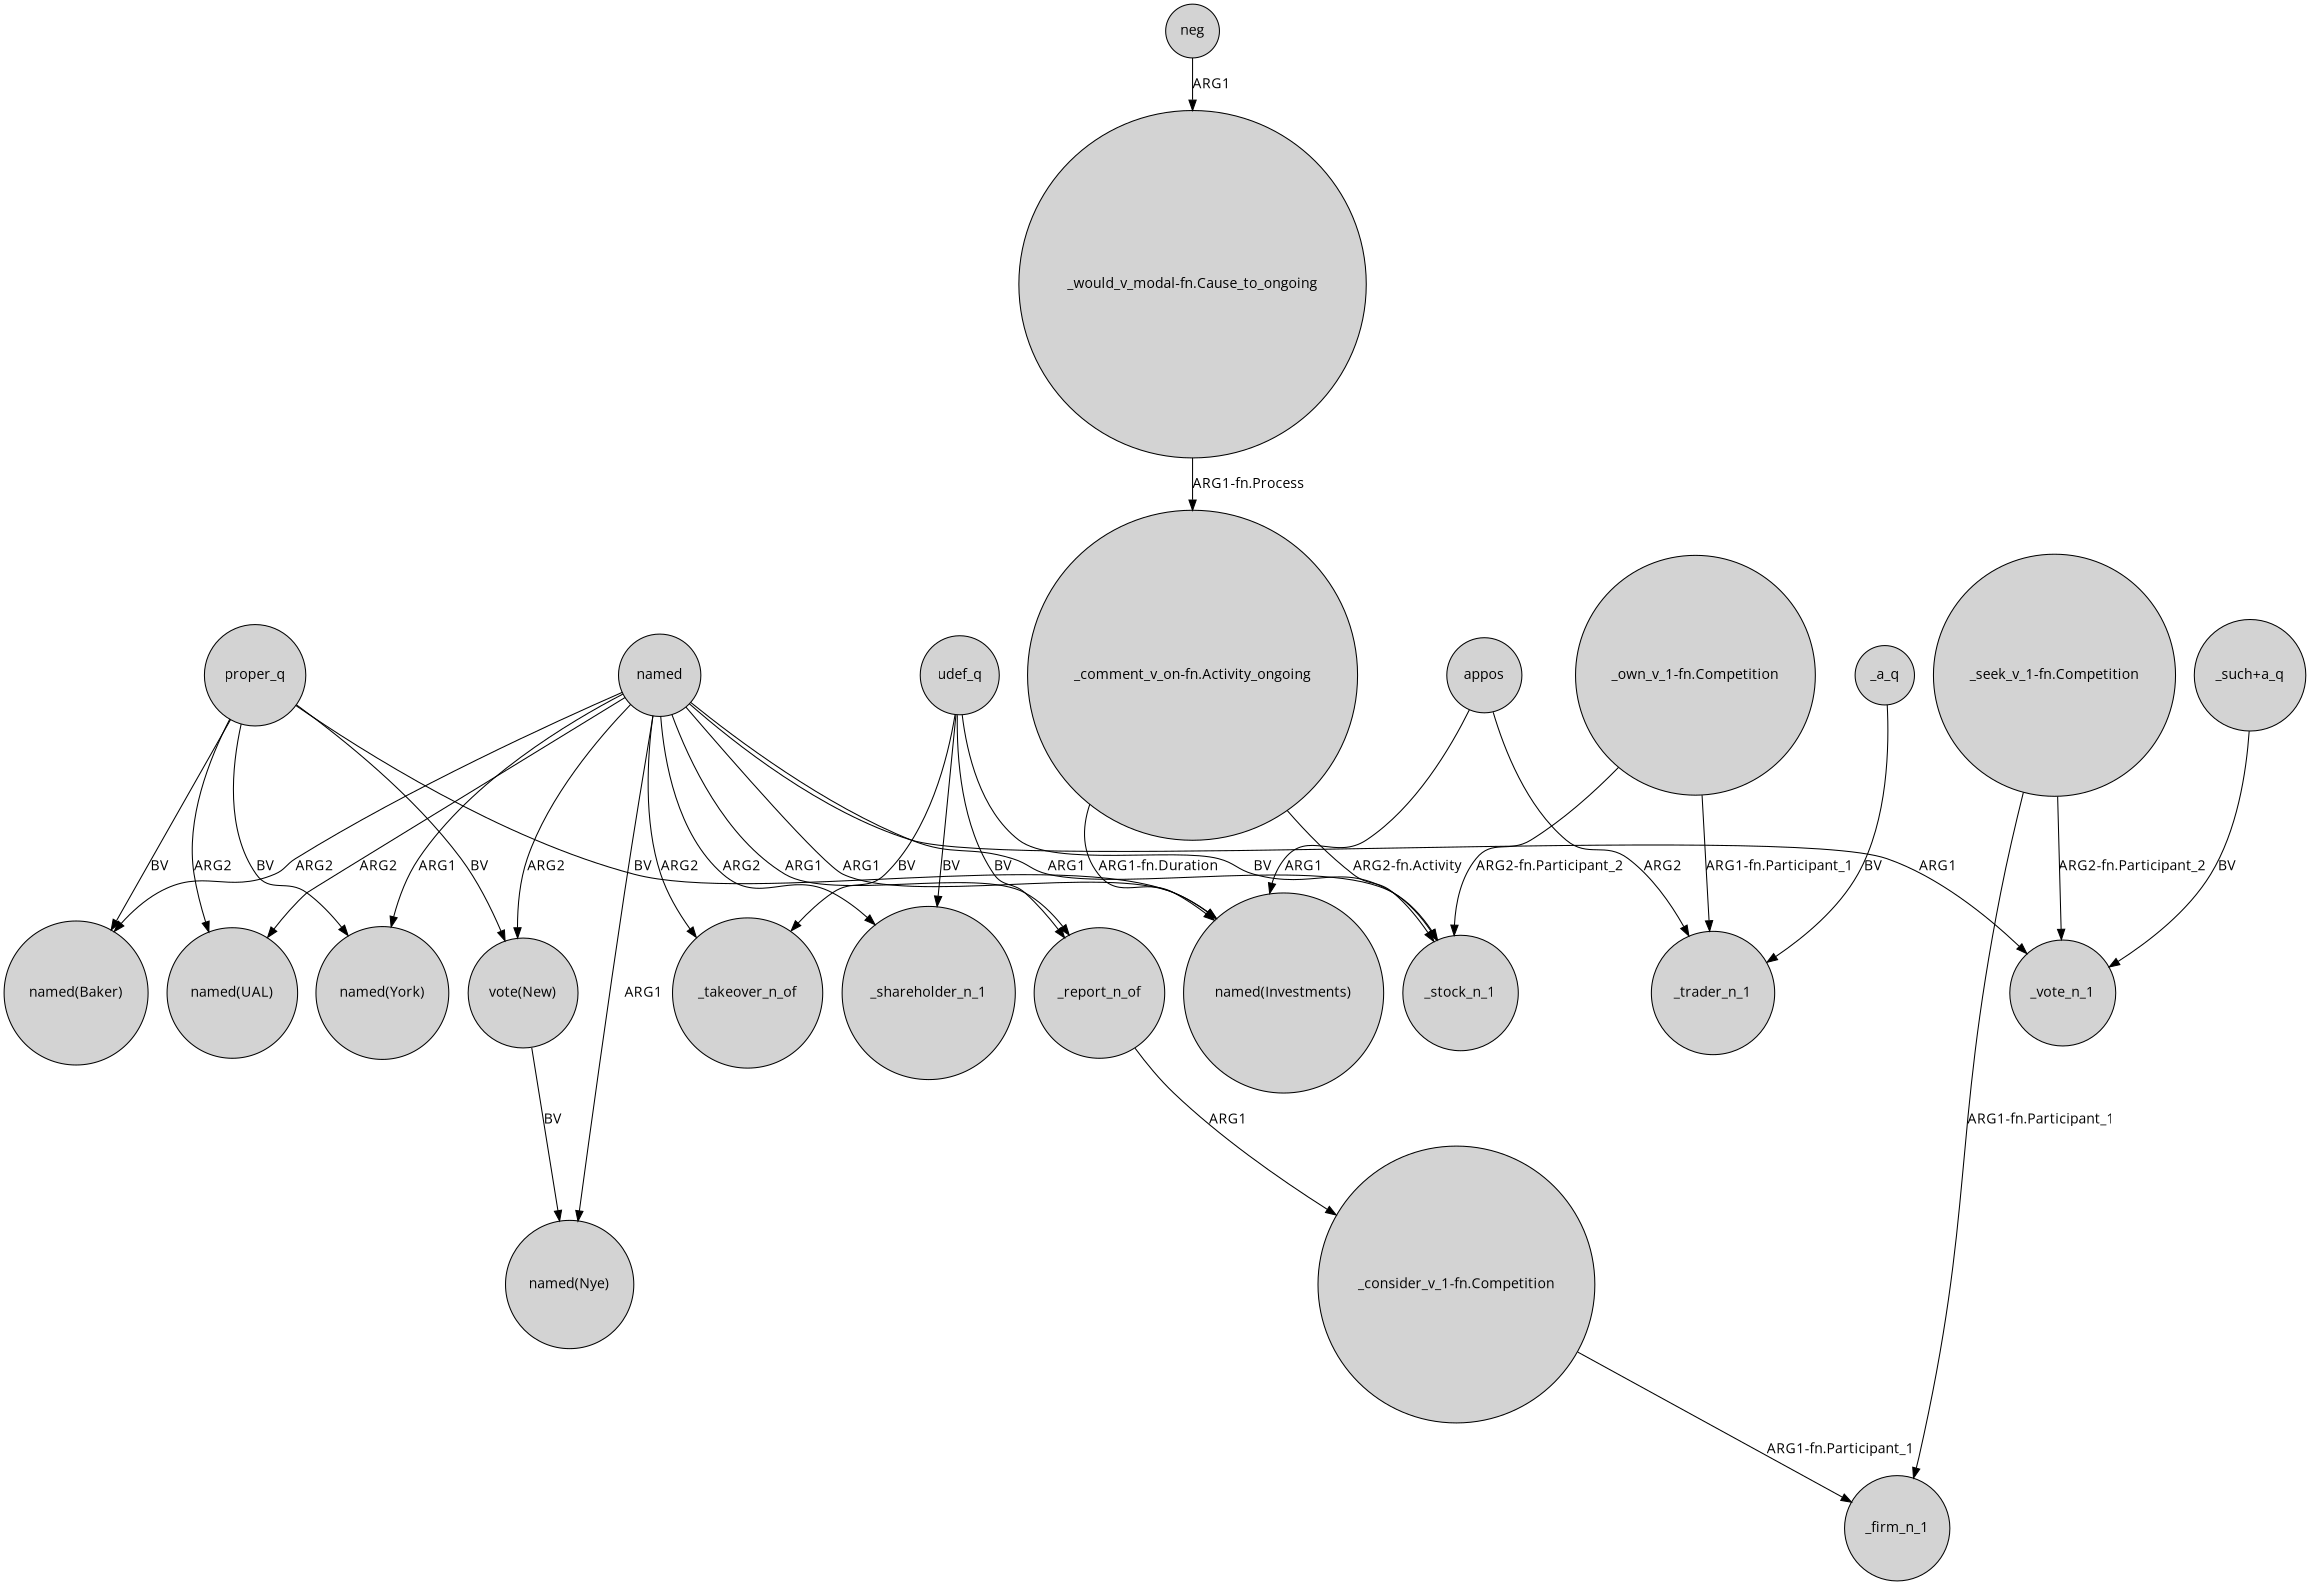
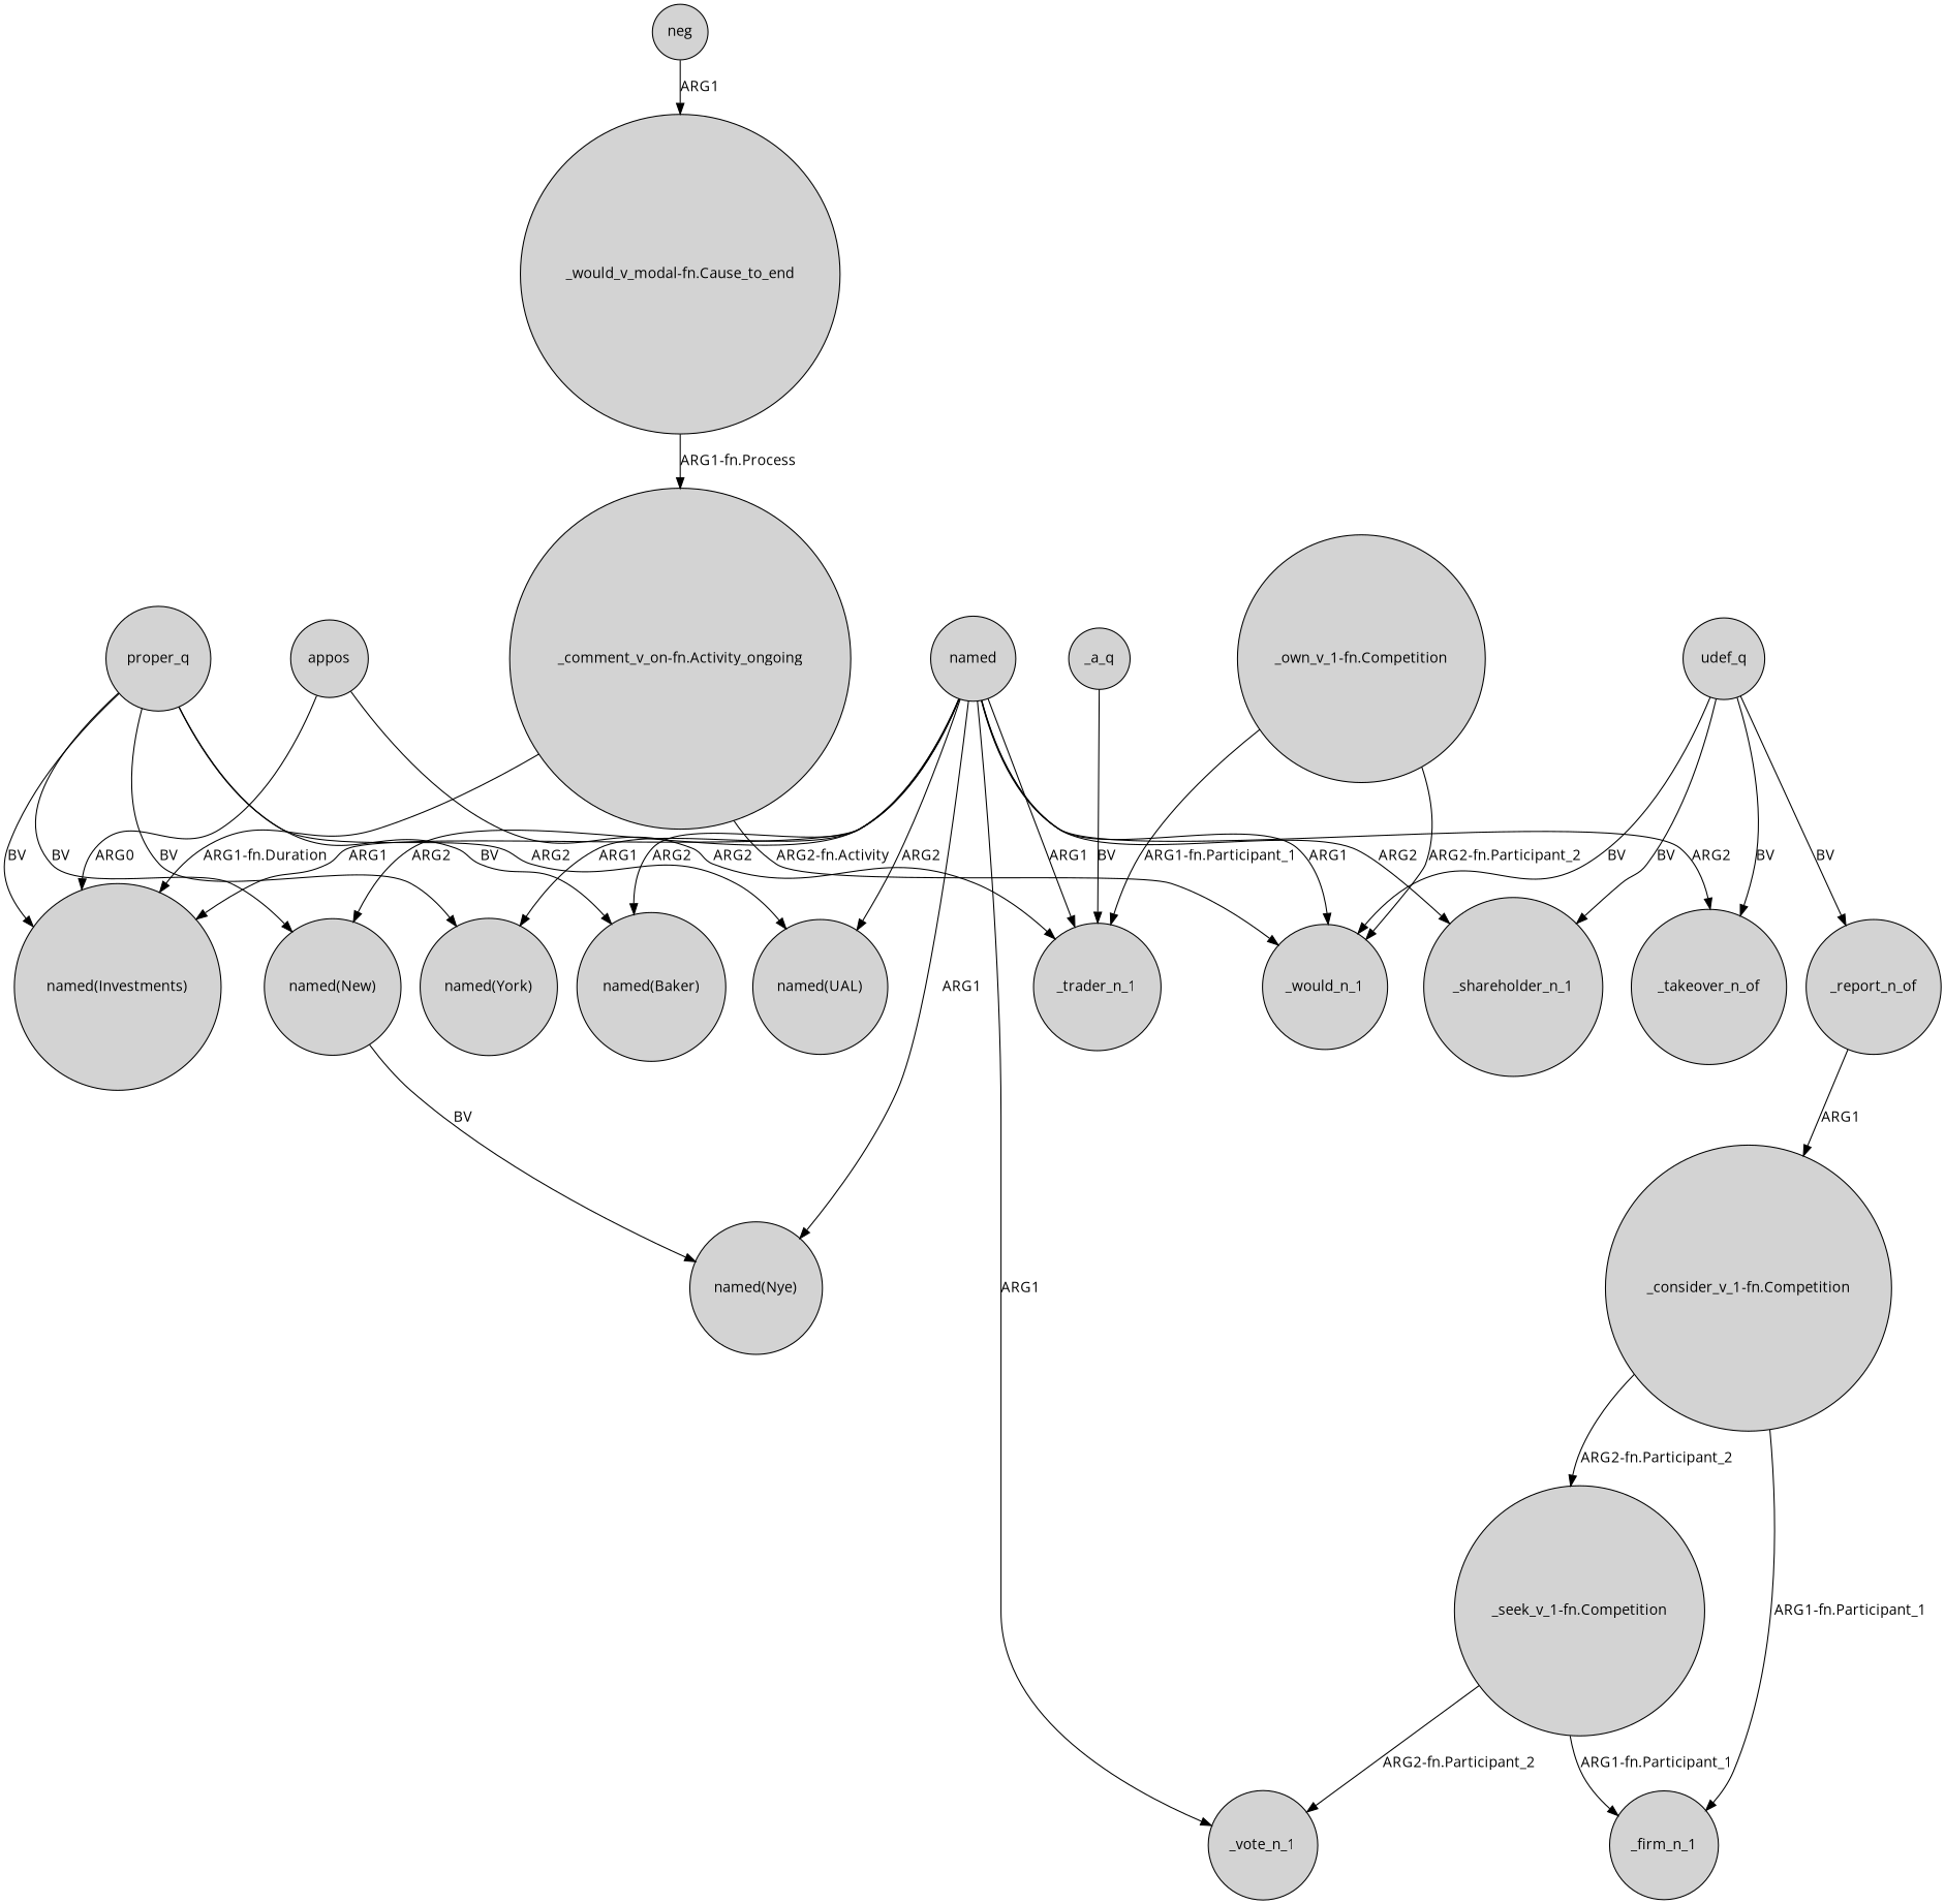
  digraph {
    fontname="Open Sans"
    node [fontname="Open Sans" shape=circle style=filled]
    edge [fontname="Open Sans"]
    appos
    "named(Investments)"
    _trader_n_1
    proper_q
-   "named(New)" [label="vote(New)"]
+   "named(New)"
    "named(Baker)"
    "named(York)"
    "named(UAL)"
    "named(Nye)"
    n10 [label=named]
    _shareholder_n_1
-   _stock_n_1
+   _stock_n_1 [label=_would_n_1]
    _vote_n_1
    _takeover_n_of
    udef_q
    _report_n_of
    "_consider_v_1-fn.Competition"
    "_own_v_1-fn.Competition"
    "_seek_v_1-fn.Competition"
    _firm_n_1
    _a_q
-   "_would_v_modal-fn.Cause_to_end" [label="_would_v_modal-fn.Cause_to_ongoing"]
+   "_would_v_modal-fn.Cause_to_end"
    "_comment_v_on-fn.Activity_ongoing"
    neg
-   "_such+a_q"
-   appos -> "named(Investments)" [label=ARG1]
+   appos -> "named(Investments)" [label=ARG0]
    appos -> _trader_n_1 [label=ARG2]
    proper_q -> "named(Investments)" [label=BV]
    proper_q -> "named(New)" [label=BV]
    proper_q -> "named(Baker)" [label=BV]
    proper_q -> "named(York)" [label=BV]
    proper_q -> "named(UAL)" [label=ARG2]
    "named(New)" -> "named(Nye)" [label=BV]
    n10 -> "named(Investments)" [label=ARG1]
-   n10 -> _report_n_of [label=ARG1]
+   n10 -> _trader_n_1 [label=ARG1]
    n10 -> "named(New)" [label=ARG2]
    n10 -> "named(Baker)" [label=ARG2]
    n10 -> "named(York)" [label=ARG1]
    n10 -> "named(UAL)" [label=ARG2]
    n10 -> "named(Nye)" [label=ARG1]
    n10 -> _shareholder_n_1 [label=ARG2]
    n10 -> _stock_n_1 [label=ARG1]
    n10 -> _vote_n_1 [label=ARG1]
    n10 -> _takeover_n_of [label=ARG2]
    udef_q -> _shareholder_n_1 [label=BV]
    udef_q -> _stock_n_1 [label=BV]
    udef_q -> _takeover_n_of [label=BV]
    udef_q -> _report_n_of [label=BV]
    _report_n_of -> "_consider_v_1-fn.Competition" [label=ARG1]
+   "_consider_v_1-fn.Competition" -> "_seek_v_1-fn.Competition" [label="ARG2-fn.Participant_2"]
    "_consider_v_1-fn.Competition" -> _firm_n_1 [label="ARG1-fn.Participant_1"]
    "_own_v_1-fn.Competition" -> _trader_n_1 [label="ARG1-fn.Participant_1"]
    "_own_v_1-fn.Competition" -> _stock_n_1 [label="ARG2-fn.Participant_2"]
    "_seek_v_1-fn.Competition" -> _vote_n_1 [label="ARG2-fn.Participant_2"]
    "_seek_v_1-fn.Competition" -> _firm_n_1 [label="ARG1-fn.Participant_1"]
    _a_q -> _trader_n_1 [label=BV]
    "_would_v_modal-fn.Cause_to_end" -> "_comment_v_on-fn.Activity_ongoing" [label="ARG1-fn.Process"]
    "_comment_v_on-fn.Activity_ongoing" -> "named(Investments)" [label="ARG1-fn.Duration"]
    "_comment_v_on-fn.Activity_ongoing" -> _stock_n_1 [label="ARG2-fn.Activity"]
    neg -> "_would_v_modal-fn.Cause_to_end" [label=ARG1]
-   "_such+a_q" -> _vote_n_1 [label=BV]
  }
